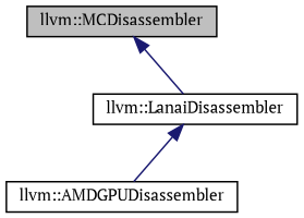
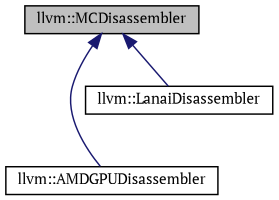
  digraph {
    fontname="PT Serif"
    node [color=black fontname="PT Serif" fontsize=10 shape=box]
    edge [color=midnightblue dir=back fontname="PT Serif" fontsize=10 labelfontname=Helvetica labelfontsize=10 style=solid]
    n1 [fillcolor=grey75 fontcolor=black height=0.2 label="llvm::MCDisassembler" style=filled width=0.4]
    n2 [height=0.2 label="llvm::AMDGPUDisassembler" width=0.4]
    n3 [height=0.2 label="llvm::LanaiDisassembler" width=0.4]
-   n3 -> n2
+   n1 -> n2
    n1 -> n3
  }
